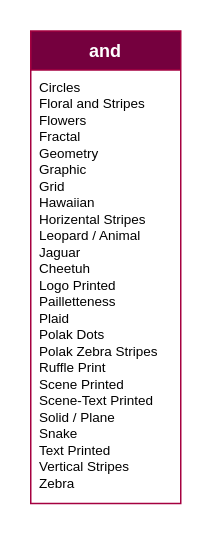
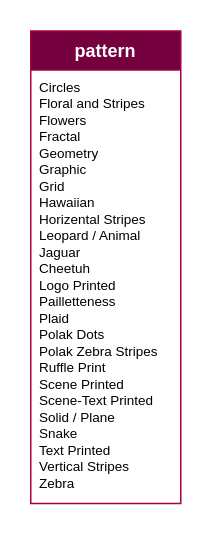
  <mxCell id="0" value="" />
  <mxCell id="1" parent="0" />
- <mxCell id="2" value="and" style="swimlane;fontStyle=1;align=center;verticalAlign=top;childLayout=stackLayout;horizontal=1;startSize=26;horizontalStack=0;resizeParent=1;resizeLast=0;collapsible=1;marginBottom=0;rounded=0;shadow=0;strokeWidth=1;fillColor=#75003E;strokeColor=#A50040;fontColor=#ffffff;" parent="1" vertex="1"><mxGeometry x="20" y="20" width="100" height="315" as="geometry"><mxRectangle x="240" y="268" width="160" height="26" as="alternateBounds" /></mxGeometry></mxCell>
+ <mxCell id="2" value="pattern" style="swimlane;fontStyle=1;align=center;verticalAlign=top;childLayout=stackLayout;horizontal=1;startSize=26;horizontalStack=0;resizeParent=1;resizeLast=0;collapsible=1;marginBottom=0;rounded=0;shadow=0;strokeWidth=1;fillColor=#75003E;strokeColor=#A50040;fontColor=#ffffff;" parent="1" vertex="1"><mxGeometry x="20" y="20" width="100" height="315" as="geometry"><mxRectangle x="240" y="268" width="160" height="26" as="alternateBounds" /></mxGeometry></mxCell>
  <mxCell id="3" value="Circles&#10;Floral and Stripes&#10;Flowers&#10;Fractal&#10;Geometry&#10;Graphic&#10;Grid&#10;Hawaiian&#10;Horizental Stripes&#10;Leopard / Animal&#10;Jaguar&#10;Cheetuh&#10;Logo Printed&#10;Pailletteness&#10;Plaid&#10;Polak Dots&#10;Polak Zebra Stripes&#10;Ruffle Print&#10;Scene Printed&#10;Scene-Text Printed&#10;Solid / Plane&#10;Snake&#10;Text Printed&#10;Vertical Stripes&#10;Zebra" style="text;align=left;verticalAlign=top;spacingLeft=4;spacingRight=4;overflow=hidden;rotatable=0;points=[[0,0.5],[1,0.5]];portConstraint=eastwest;fontSize=9;" parent="2" vertex="1"><mxGeometry y="26" width="100" height="284" as="geometry" /></mxCell>
